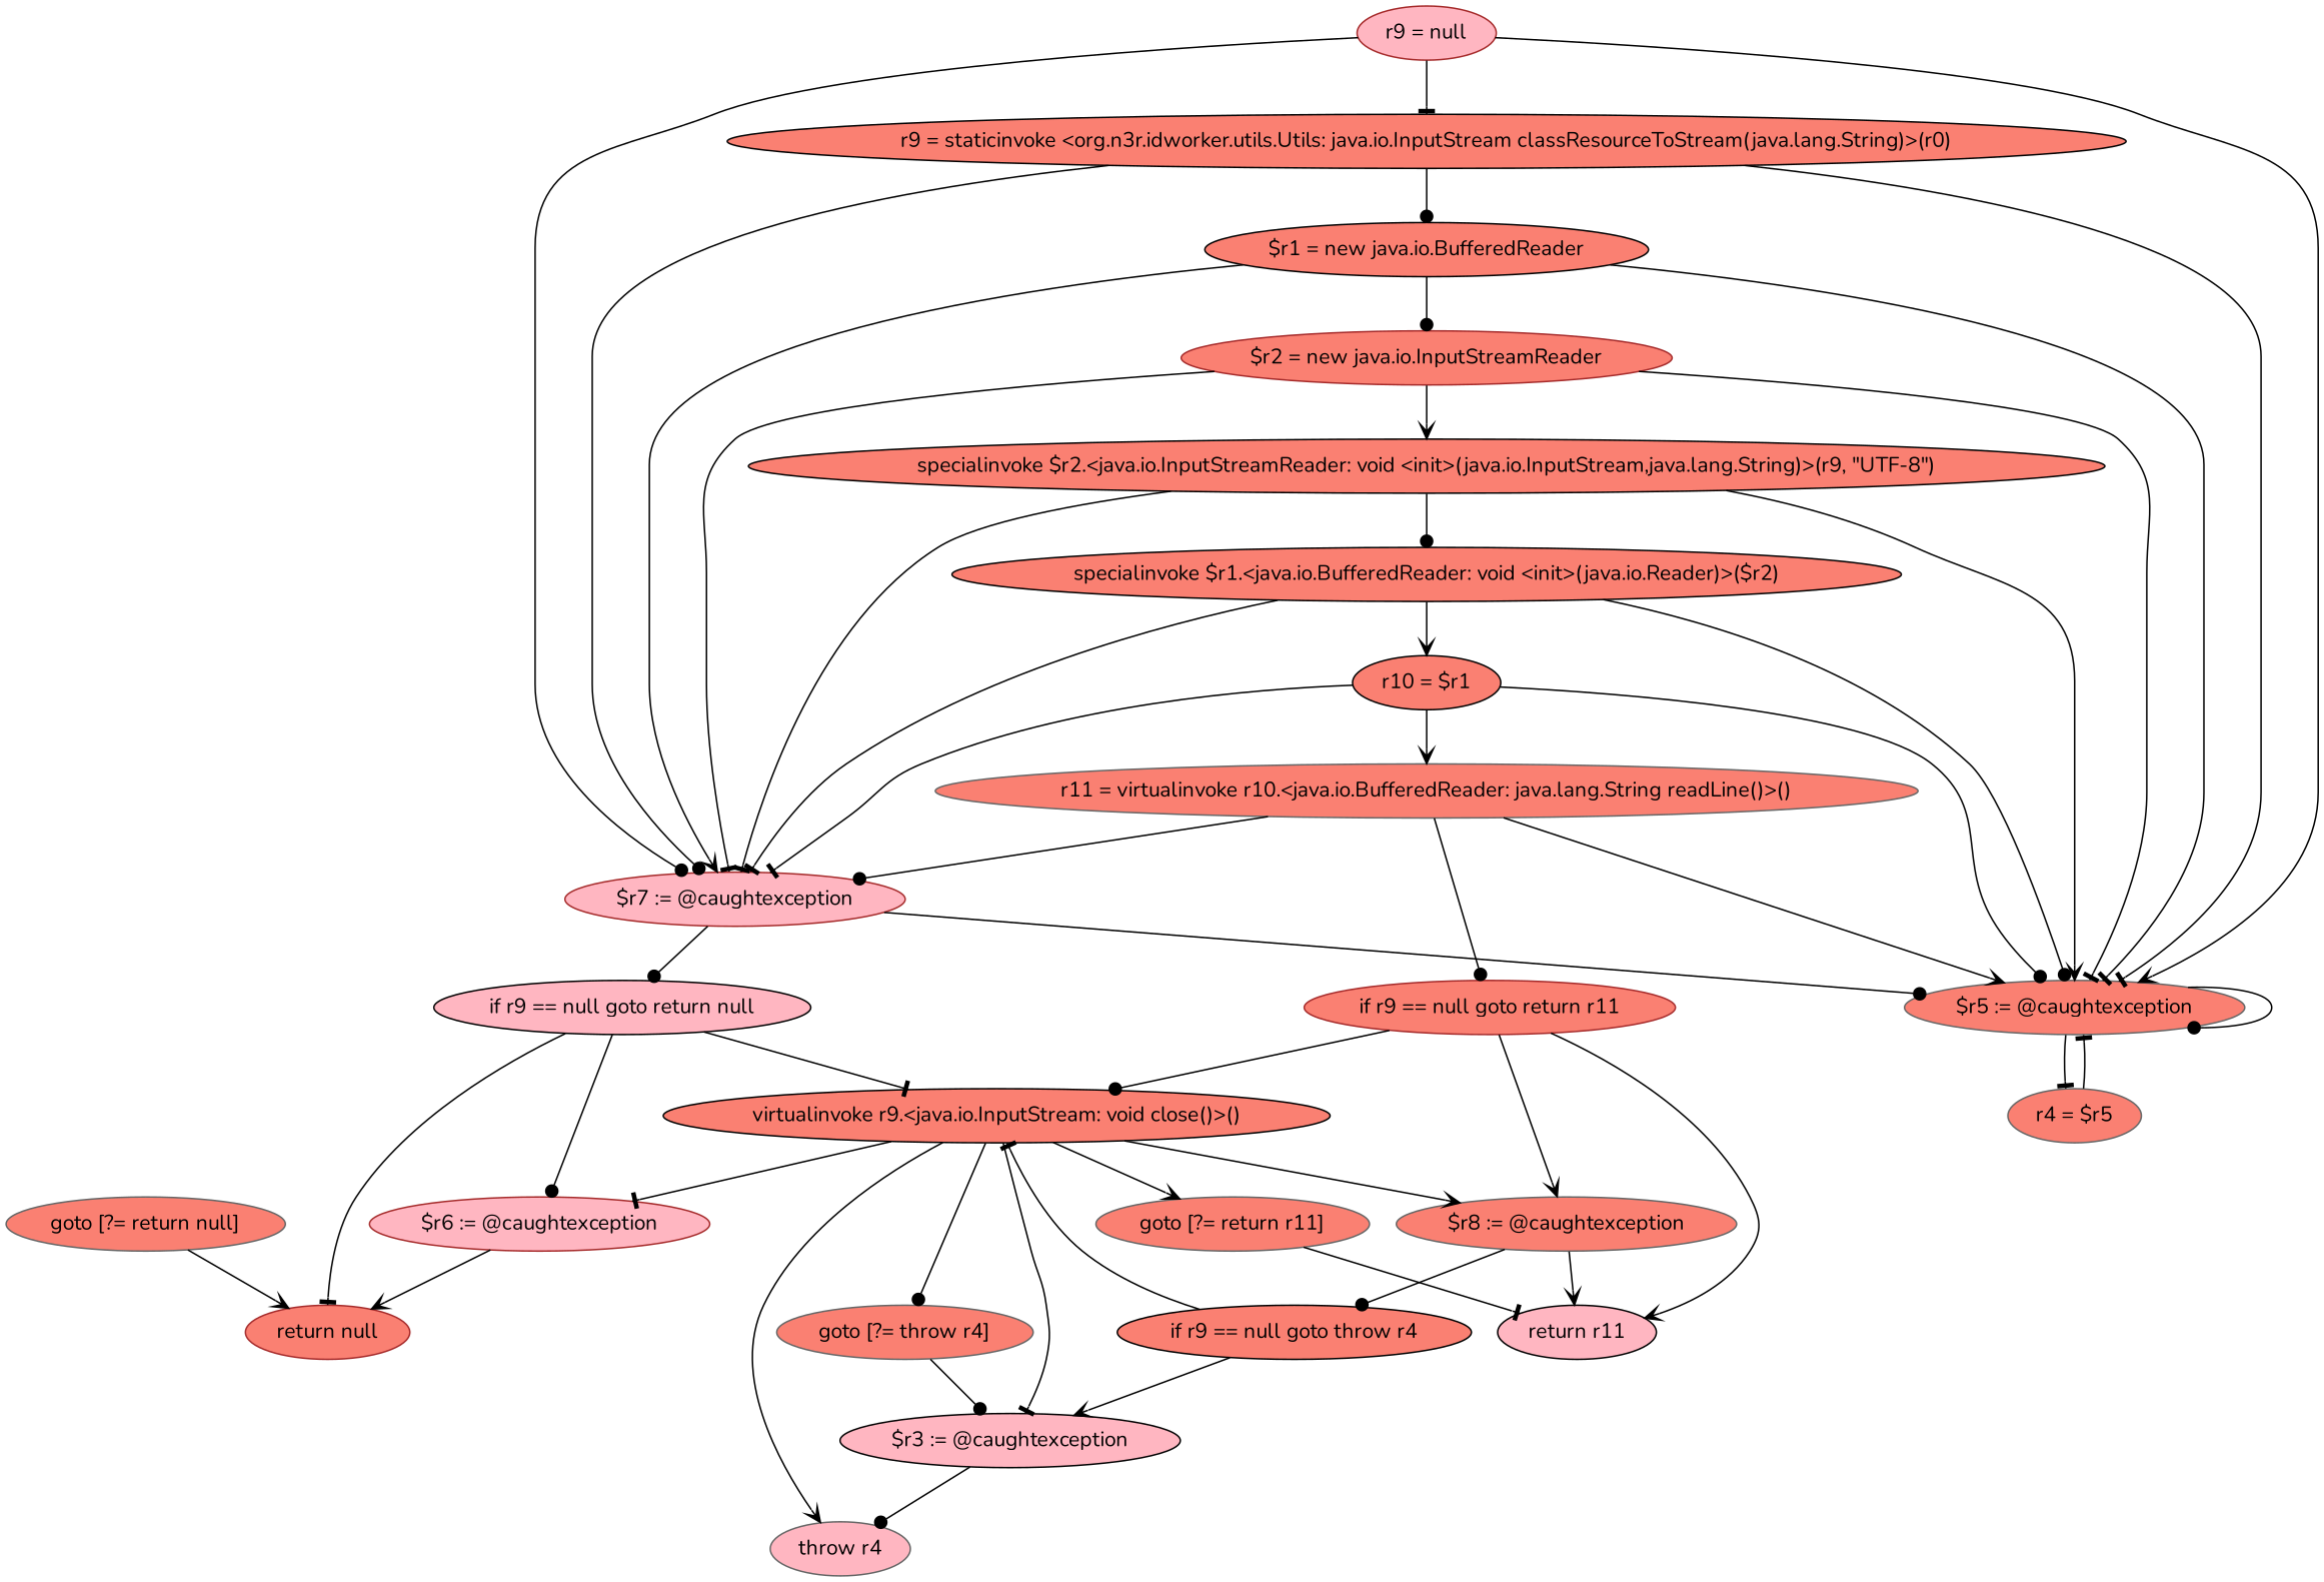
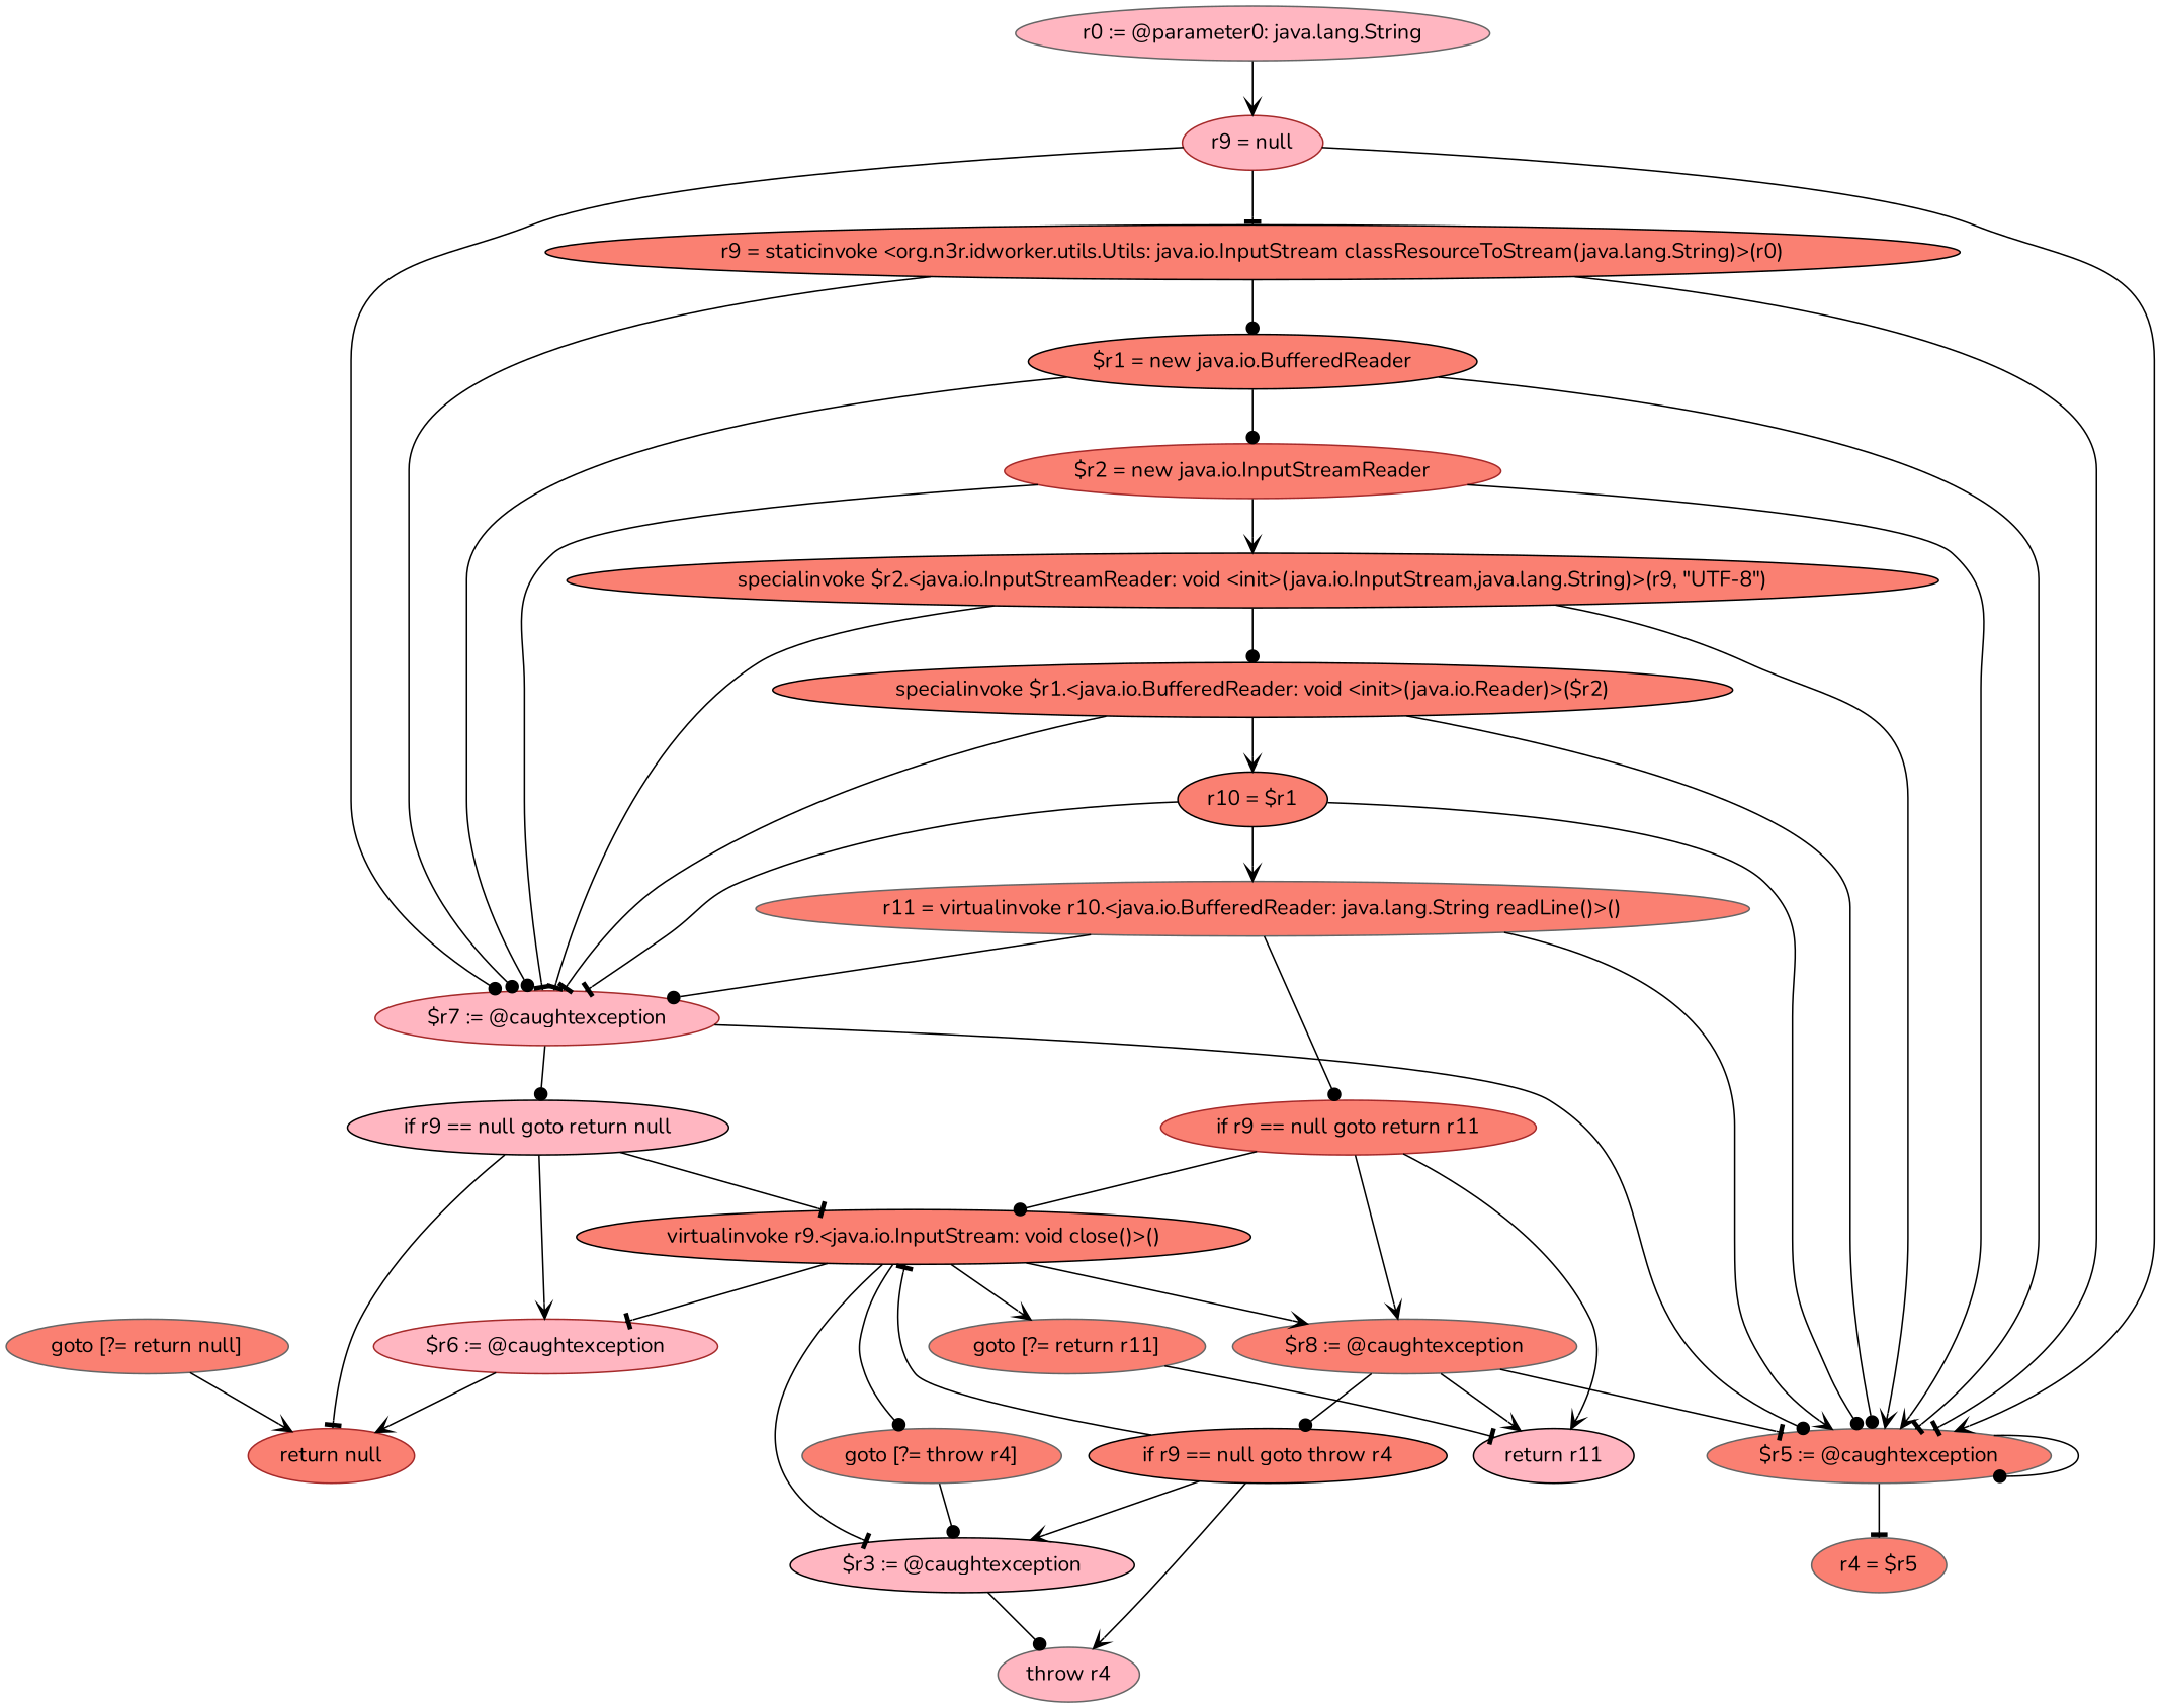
  digraph {
    fontname=Nunito
    node [color=black fillcolor=salmon fontname=Nunito style=filled]
    edge [arrowhead=vee fontname=Nunito]
+   "r0 := @parameter0: java.lang.String" [color=gray40 fillcolor=lightpink]
    "r9 = null" [color=brown fillcolor=lightpink]
    "r9 = staticinvoke <org.n3r.idworker.utils.Utils: java.io.InputStream classResourceToStream(java.lang.String)>(r0)"
    "$r7 := @caughtexception" [color=brown fillcolor=lightpink]
    "$r5 := @caughtexception" [color=gray40]
    "$r1 = new java.io.BufferedReader"
    "if r9 == null goto return null" [fillcolor=lightpink]
    "r4 = $r5" [color=gray40]
    "$r2 = new java.io.InputStreamReader" [color=brown]
    "specialinvoke $r2.<java.io.InputStreamReader: void <init>(java.io.InputStream,java.lang.String)>(r9, \"UTF-8\")"
    "specialinvoke $r1.<java.io.BufferedReader: void <init>(java.io.Reader)>($r2)"
    "r10 = $r1"
    "r11 = virtualinvoke r10.<java.io.BufferedReader: java.lang.String readLine()>()" [color=gray40]
    "if r9 == null goto return r11" [color=brown]
    "virtualinvoke r9.<java.io.InputStream: void close()>()"
    "$r8 := @caughtexception" [color=gray40]
    "return r11" [fillcolor=lightpink]
    "goto [?= return r11]" [color=gray40]
    "$r6 := @caughtexception" [color=brown fillcolor=lightpink]
    "goto [?= throw r4]" [color=gray40]
    "$r3 := @caughtexception" [fillcolor=lightpink]
    "if r9 == null goto throw r4"
    "goto [?= return null]" [color=gray40]
    "return null" [color=brown]
    "throw r4" [color=gray40 fillcolor=lightpink]
+   "r0 := @parameter0: java.lang.String" -> "r9 = null"
    "r9 = null" -> "r9 = staticinvoke <org.n3r.idworker.utils.Utils: java.io.InputStream classResourceToStream(java.lang.String)>(r0)" [arrowhead=tee]
    "r9 = null" -> "$r7 := @caughtexception" [arrowhead=dot]
    "r9 = null" -> "$r5 := @caughtexception"
    "r9 = staticinvoke <org.n3r.idworker.utils.Utils: java.io.InputStream classResourceToStream(java.lang.String)>(r0)" -> "$r7 := @caughtexception" [arrowhead=dot]
    "r9 = staticinvoke <org.n3r.idworker.utils.Utils: java.io.InputStream classResourceToStream(java.lang.String)>(r0)" -> "$r5 := @caughtexception" [arrowhead=tee]
    "r9 = staticinvoke <org.n3r.idworker.utils.Utils: java.io.InputStream classResourceToStream(java.lang.String)>(r0)" -> "$r1 = new java.io.BufferedReader" [arrowhead=dot]
    "$r7 := @caughtexception" -> "$r5 := @caughtexception" [arrowhead=dot]
    "$r7 := @caughtexception" -> "if r9 == null goto return null" [arrowhead=dot]
    "$r5 := @caughtexception" -> "$r5 := @caughtexception" [arrowhead=dot]
    "$r5 := @caughtexception" -> "r4 = $r5" [arrowhead=tee]
-   "$r1 = new java.io.BufferedReader" -> "$r7 := @caughtexception"
+   "$r1 = new java.io.BufferedReader" -> "$r7 := @caughtexception" [arrowhead=dot]
    "$r1 = new java.io.BufferedReader" -> "$r5 := @caughtexception" [arrowhead=tee]
    "$r1 = new java.io.BufferedReader" -> "$r2 = new java.io.InputStreamReader" [arrowhead=dot]
    "if r9 == null goto return null" -> "virtualinvoke r9.<java.io.InputStream: void close()>()" [arrowhead=tee]
-   "if r9 == null goto return null" -> "$r6 := @caughtexception" [arrowhead=dot]
+   "if r9 == null goto return null" -> "$r6 := @caughtexception"
    "if r9 == null goto return null" -> "return null" [arrowhead=tee]
-   "r4 = $r5" -> "$r5 := @caughtexception" [arrowhead=tee]
+   "$r8 := @caughtexception" -> "$r5 := @caughtexception" [arrowhead=tee]
    "$r2 = new java.io.InputStreamReader" -> "$r7 := @caughtexception" [arrowhead=tee]
-   "$r2 = new java.io.InputStreamReader" -> "$r5 := @caughtexception" [arrowhead=tee]
+   "$r2 = new java.io.InputStreamReader" -> "$r5 := @caughtexception"
    "$r2 = new java.io.InputStreamReader" -> "specialinvoke $r2.<java.io.InputStreamReader: void <init>(java.io.InputStream,java.lang.String)>(r9, \"UTF-8\")"
    "specialinvoke $r2.<java.io.InputStreamReader: void <init>(java.io.InputStream,java.lang.String)>(r9, \"UTF-8\")" -> "$r7 := @caughtexception" [arrowhead=tee]
    "specialinvoke $r2.<java.io.InputStreamReader: void <init>(java.io.InputStream,java.lang.String)>(r9, \"UTF-8\")" -> "$r5 := @caughtexception"
    "specialinvoke $r2.<java.io.InputStreamReader: void <init>(java.io.InputStream,java.lang.String)>(r9, \"UTF-8\")" -> "specialinvoke $r1.<java.io.BufferedReader: void <init>(java.io.Reader)>($r2)" [arrowhead=dot]
    "specialinvoke $r1.<java.io.BufferedReader: void <init>(java.io.Reader)>($r2)" -> "$r7 := @caughtexception" [arrowhead=tee]
    "specialinvoke $r1.<java.io.BufferedReader: void <init>(java.io.Reader)>($r2)" -> "$r5 := @caughtexception" [arrowhead=dot]
    "specialinvoke $r1.<java.io.BufferedReader: void <init>(java.io.Reader)>($r2)" -> "r10 = $r1"
    "r10 = $r1" -> "$r7 := @caughtexception" [arrowhead=tee]
    "r10 = $r1" -> "$r5 := @caughtexception" [arrowhead=dot]
    "r10 = $r1" -> "r11 = virtualinvoke r10.<java.io.BufferedReader: java.lang.String readLine()>()"
    "r11 = virtualinvoke r10.<java.io.BufferedReader: java.lang.String readLine()>()" -> "$r7 := @caughtexception" [arrowhead=dot]
    "r11 = virtualinvoke r10.<java.io.BufferedReader: java.lang.String readLine()>()" -> "$r5 := @caughtexception"
    "r11 = virtualinvoke r10.<java.io.BufferedReader: java.lang.String readLine()>()" -> "if r9 == null goto return r11" [arrowhead=dot]
    "if r9 == null goto return r11" -> "virtualinvoke r9.<java.io.InputStream: void close()>()" [arrowhead=dot]
    "if r9 == null goto return r11" -> "$r8 := @caughtexception"
    "if r9 == null goto return r11" -> "return r11"
    "virtualinvoke r9.<java.io.InputStream: void close()>()" -> "$r8 := @caughtexception"
    "virtualinvoke r9.<java.io.InputStream: void close()>()" -> "goto [?= return r11]"
    "virtualinvoke r9.<java.io.InputStream: void close()>()" -> "$r6 := @caughtexception" [arrowhead=tee]
    "virtualinvoke r9.<java.io.InputStream: void close()>()" -> "goto [?= throw r4]" [arrowhead=dot]
    "virtualinvoke r9.<java.io.InputStream: void close()>()" -> "$r3 := @caughtexception" [arrowhead=tee]
    "$r8 := @caughtexception" -> "return r11"
    "$r8 := @caughtexception" -> "if r9 == null goto throw r4" [arrowhead=dot]
    "goto [?= return r11]" -> "return r11" [arrowhead=tee]
    "$r6 := @caughtexception" -> "return null"
    "goto [?= throw r4]" -> "$r3 := @caughtexception" [arrowhead=dot]
    "$r3 := @caughtexception" -> "throw r4" [arrowhead=dot]
    "if r9 == null goto throw r4" -> "virtualinvoke r9.<java.io.InputStream: void close()>()" [arrowhead=tee]
    "if r9 == null goto throw r4" -> "$r3 := @caughtexception"
-   "virtualinvoke r9.<java.io.InputStream: void close()>()" -> "throw r4"
+   "if r9 == null goto throw r4" -> "throw r4"
    "goto [?= return null]" -> "return null"
  }
